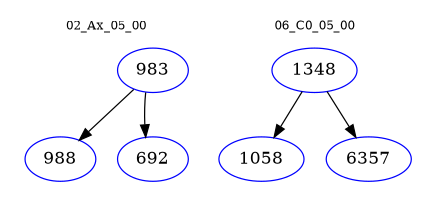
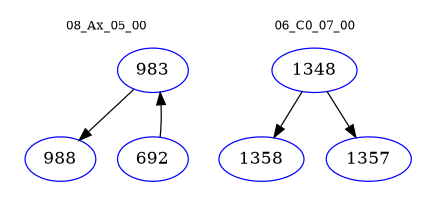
  digraph {
    node [color=blue]
    edge [color=black]
    n1 [label=983]
    n2 [label=988]
    n3 [label=692]
    n4 [label=1348]
-   n5 [label=1058]
-   n6 [label=6357]
+   n5 [label=1358]
+   n6 [label=1357]
    subgraph cluster_1 {
      color=white
      fontsize=10
-     label="02_Ax_05_00"
+     label="08_Ax_05_00"
      n1
      n2
      n3
    }
    subgraph cluster_2 {
      color=white
      fontsize=10
-     label="06_C0_05_00"
+     label="06_C0_07_00"
      n4
      n5
      n6
    }
    n1 -> n2
-   n1 -> n3
+   n3 -> n1
    n4 -> n5
    n4 -> n6
  }
